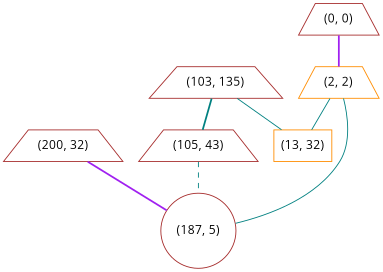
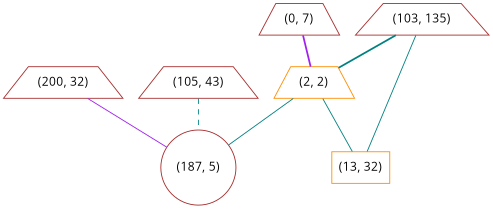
  graph {
    fontname="Open Sans"
    node [color=brown fontname="Open Sans" shape=trapezium]
    edge [color=teal fontname="Open Sans" style=solid weight=3]
    "(2, 2)" [color=darkorange]
-   "(0, 0)"
+   "(0, 0)" [label="(0, 7)"]
    "(187, 5)" [shape=circle]
    "(13, 32)" [color=darkorange shape=box]
    "(200, 32)"
    "(103, 135)"
    "(105, 43)"
    "(2, 2)" -- "(187, 5)" [weight=1]
    "(2, 2)" -- "(13, 32)"
    "(0, 0)" -- "(2, 2)" [color=purple style=bold weight=4]
-   "(200, 32)" -- "(187, 5)" [color=purple style=bold]
+   "(200, 32)" -- "(187, 5)" [color=purple]
    "(103, 135)" -- "(13, 32)"
-   "(103, 135)" -- "(105, 43)" [style=bold weight=1]
+   "(103, 135)" -- "(2, 2)" [style=bold weight=1]
    "(105, 43)" -- "(187, 5)" [style=dashed]
  }
